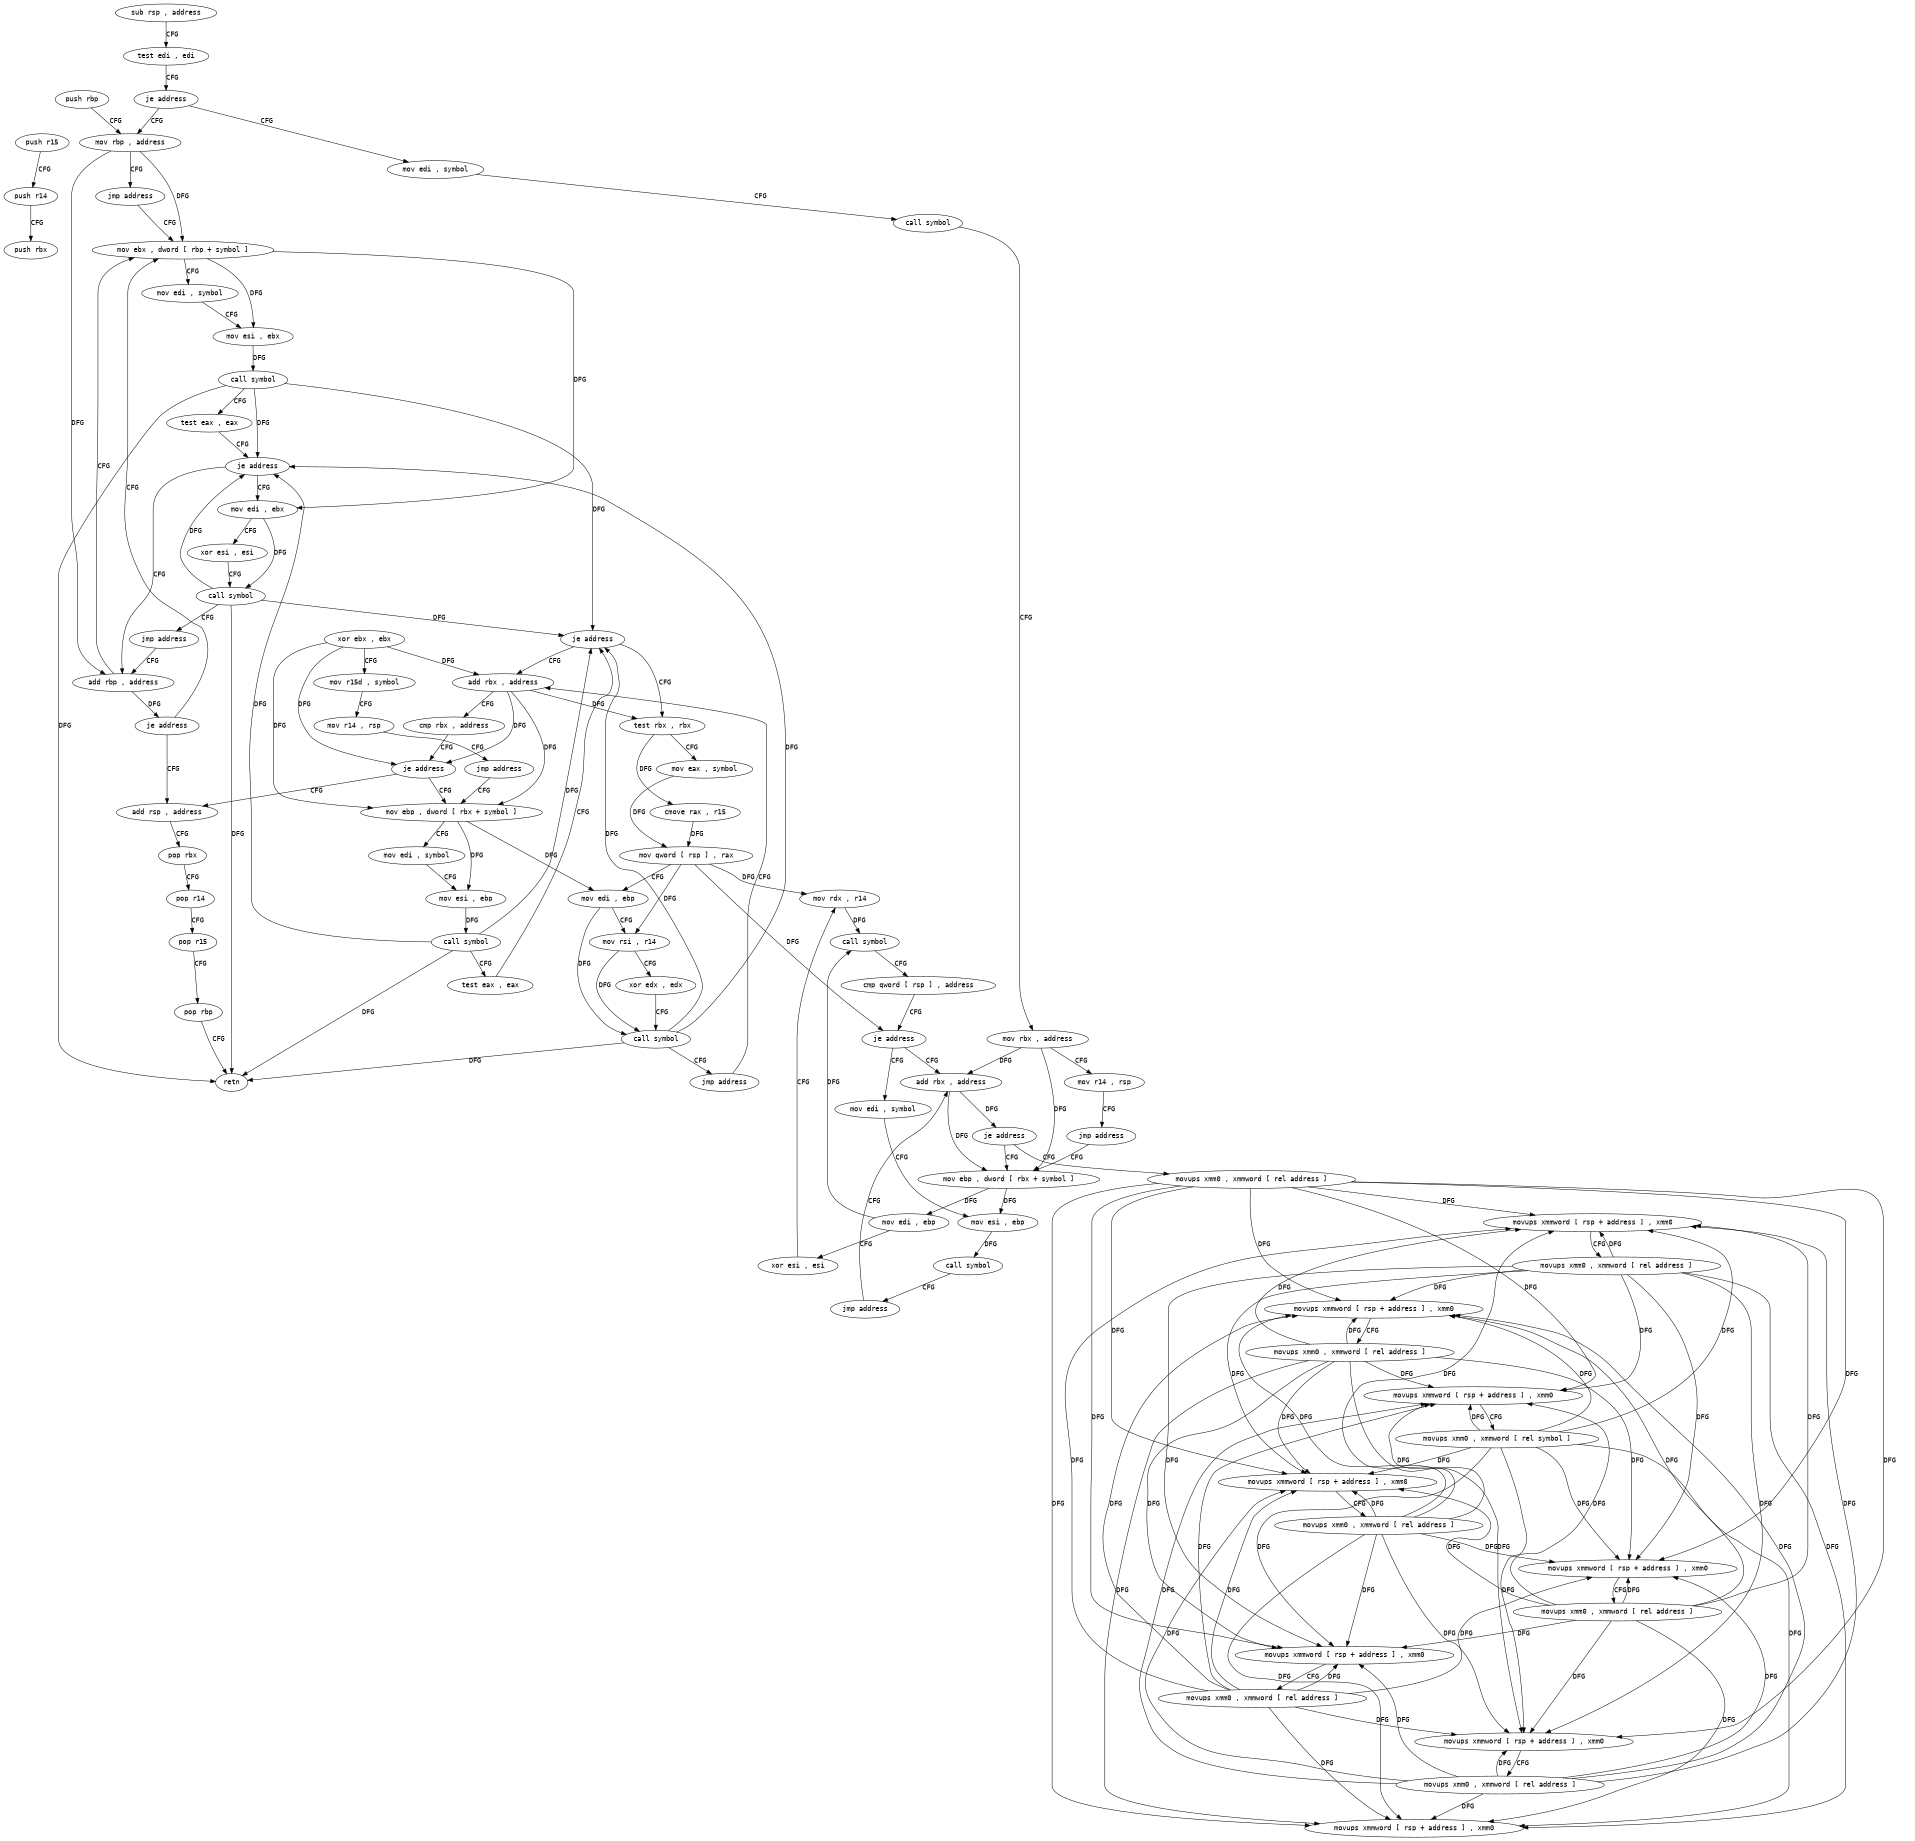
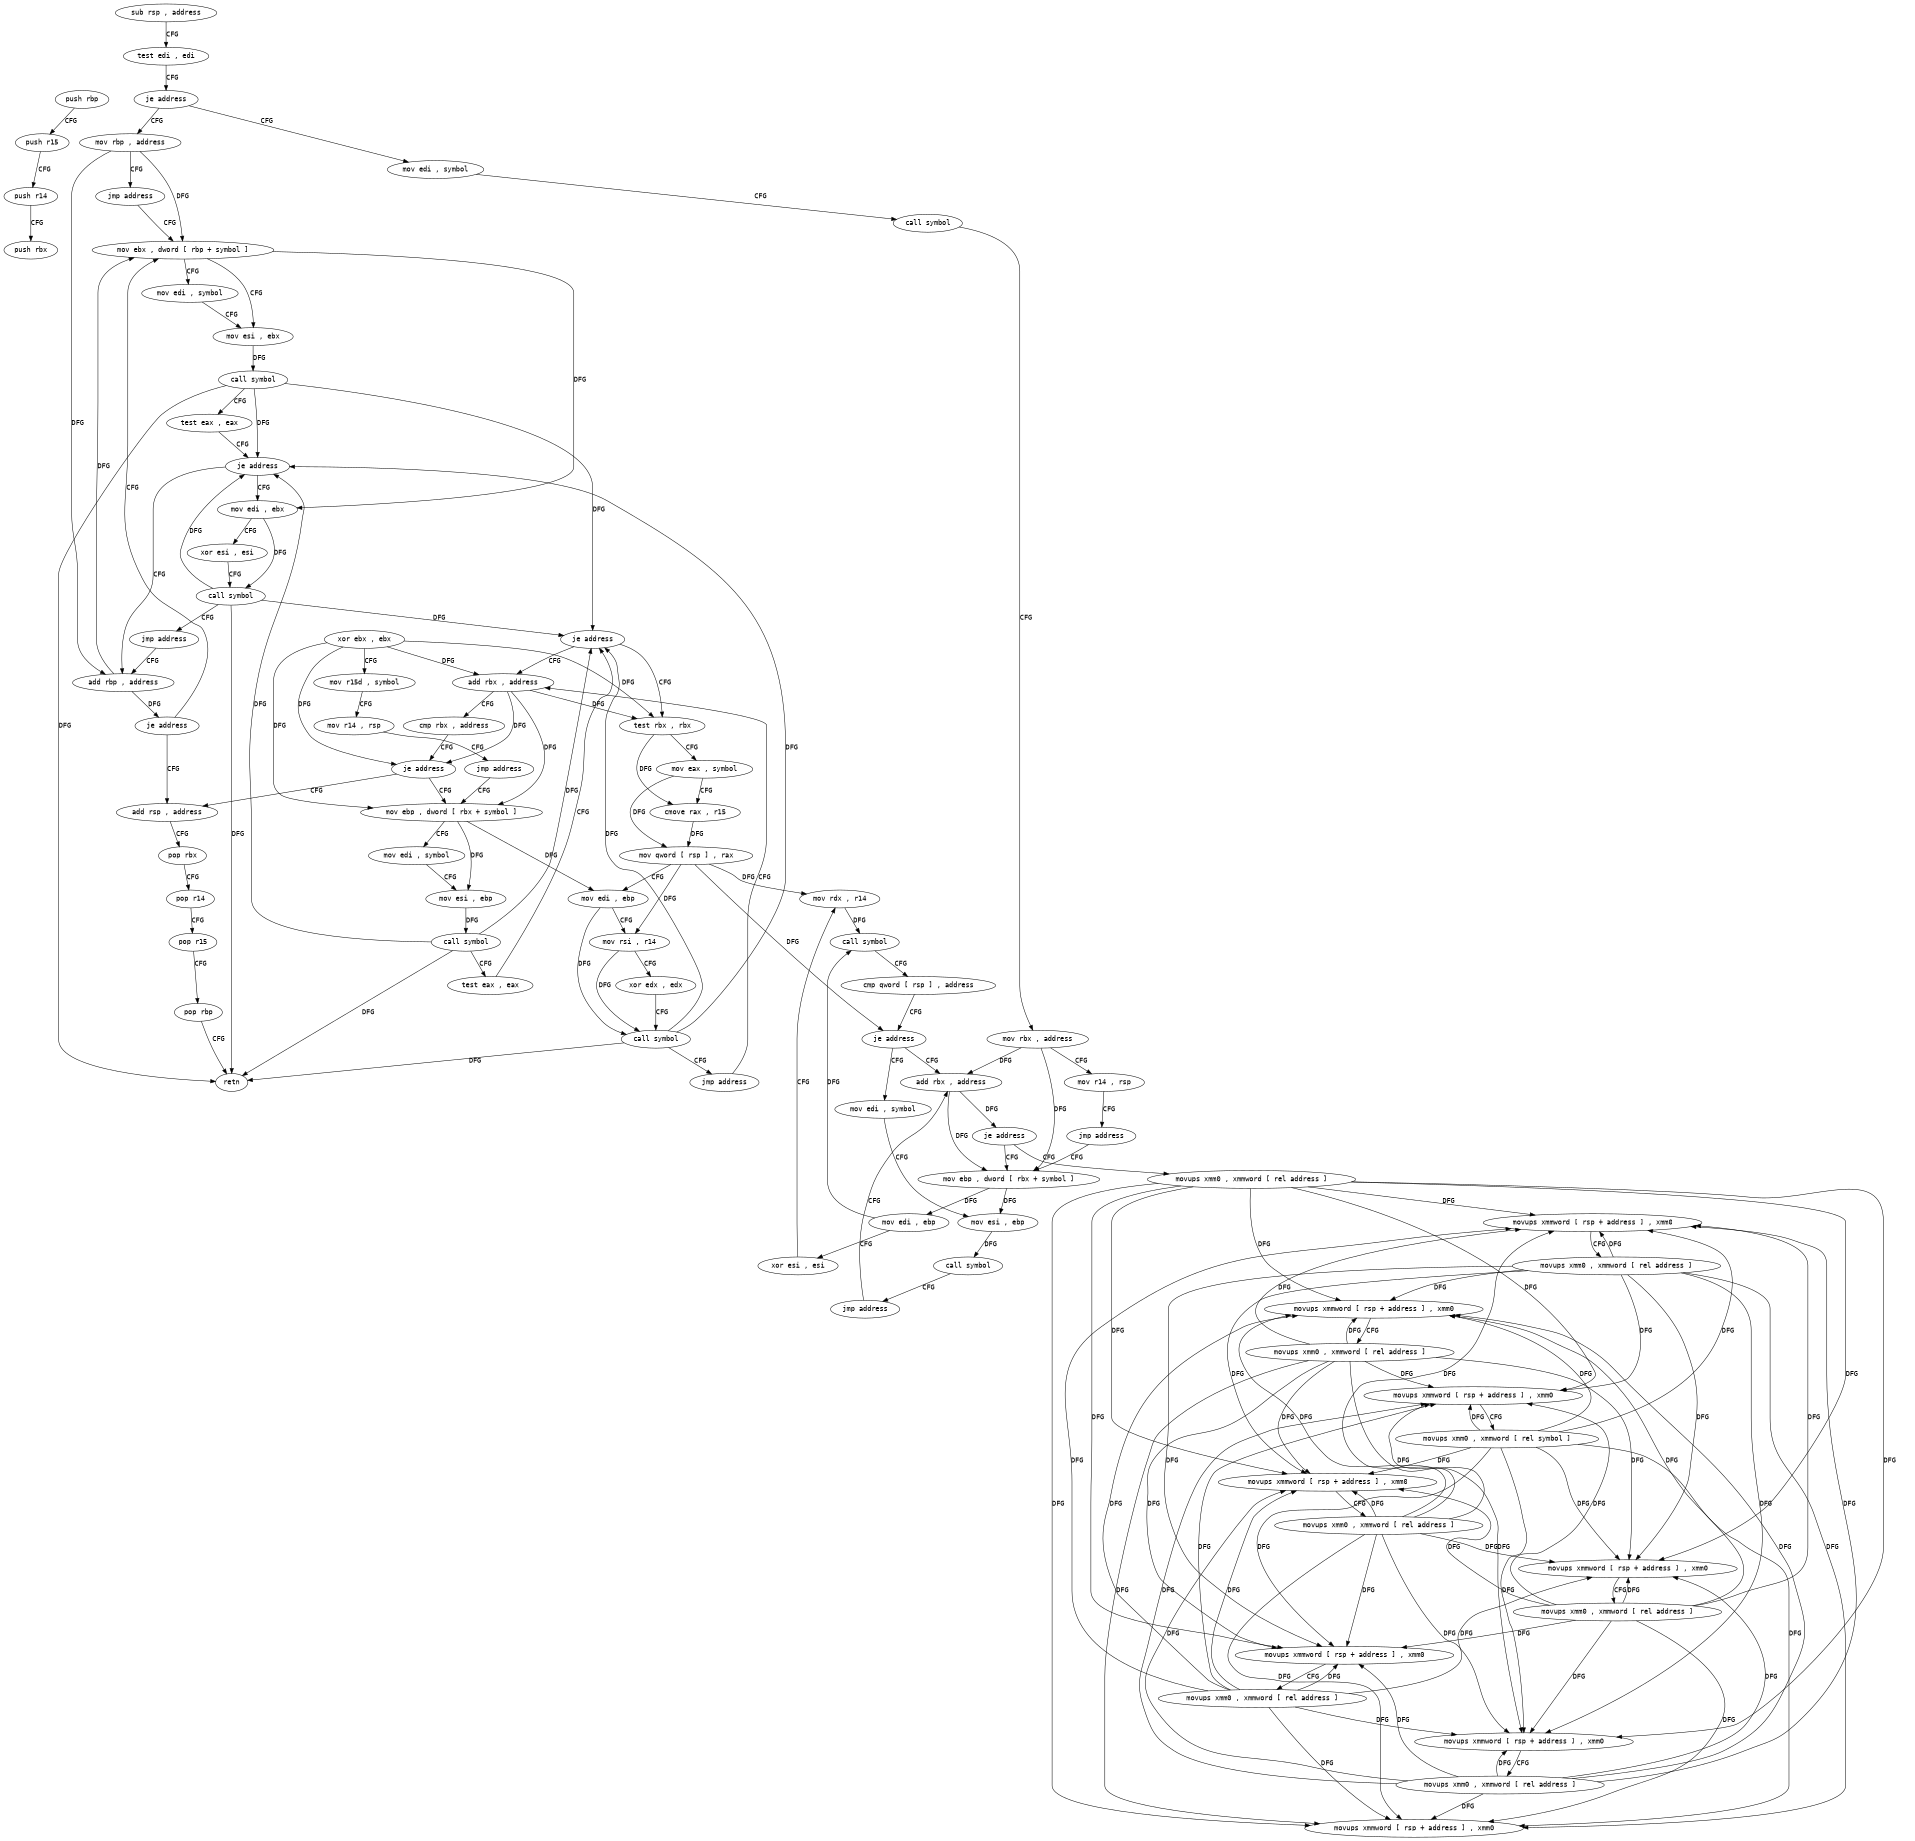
  digraph {
    fontname="DejaVu Sans Mono"
    node [fontname="DejaVu Sans Mono"]
    edge [fontname="DejaVu Sans Mono"]
    n1 [label="push rbp"]
    n2 [label="push r15"]
    n3 [label="push r14"]
    n4 [label="push rbx"]
    n5 [label="sub rsp , address"]
    n6 [label="test edi , edi"]
    n7 [label="je address"]
    n8 [label="mov rbp , address"]
    n9 [label="mov edi , symbol"]
    n10 [label="jmp address"]
    n11 [label="mov ebx , dword [ rbp + symbol ]"]
    n12 [label="add rbp , address"]
    n13 [label="call symbol"]
    n14 [label="mov edi , symbol"]
    n15 [label="mov esi , ebx"]
    n16 [label="mov edi , ebx"]
    n17 [label="je address"]
    n18 [label="mov rbx , address"]
    n19 [label="call symbol"]
    n20 [label="xor esi , esi"]
    n21 [label="call symbol"]
    n22 [label="mov r14 , rsp"]
    n23 [label="mov ebp , dword [ rbx + symbol ]"]
    n24 [label="add rbx , address"]
    n25 [label="jmp address"]
    n26 [label="mov edi , ebp"]
    n27 [label="mov esi , ebp"]
    n28 [label="je address"]
    n29 [label="xor esi , esi"]
    n30 [label="call symbol"]
    n31 [label="call symbol"]
    n32 [label="test eax , eax"]
    n33 [label="je address"]
    n34 [label=retn]
    n35 [label="je address"]
    n36 [label="add rbx , address"]
    n37 [label="test rbx , rbx"]
    n38 [label="add rsp , address"]
    n39 [label="jmp address"]
    n40 [label="mov rdx , r14"]
    n41 [label="cmp qword [ rsp ] , address"]
    n42 [label="je address"]
    n43 [label="mov edi , symbol"]
    n44 [label="movups xmm0 , xmmword [ rel address ]"]
    n45 [label="pop rbx"]
    n46 [label="pop r14"]
    n47 [label="movups xmmword [ rsp + address ] , xmm0"]
    n48 [label="movups xmmword [ rsp + address ] , xmm0"]
    n49 [label="movups xmmword [ rsp + address ] , xmm0"]
    n50 [label="movups xmmword [ rsp + address ] , xmm0"]
    n51 [label="movups xmmword [ rsp + address ] , xmm0"]
    n52 [label="movups xmmword [ rsp + address ] , xmm0"]
    n53 [label="movups xmmword [ rsp + address ] , xmm0"]
    n54 [label="movups xmmword [ rsp + address ] , xmm0"]
    n55 [label="movups xmm0 , xmmword [ rel address ]"]
    n56 [label="movups xmm0 , xmmword [ rel address ]"]
    n57 [label="movups xmm0 , xmmword [ rel address ]"]
    n58 [label="movups xmm0 , xmmword [ rel address ]"]
    n59 [label="movups xmm0 , xmmword [ rel address ]"]
    n60 [label="movups xmm0 , xmmword [ rel address ]"]
    n61 [label="movups xmm0 , xmmword [ rel symbol ]"]
    n62 [label="jmp address"]
    n63 [label="pop r15"]
    n64 [label="pop rbp"]
    n65 [label="xor ebx , ebx"]
    n66 [label="mov r15d , symbol"]
    n67 [label="mov ebp , dword [ rbx + symbol ]"]
    n68 [label="je address"]
    n69 [label="mov r14 , rsp"]
    n70 [label="mov edi , symbol"]
    n71 [label="mov esi , ebp"]
    n72 [label="mov edi , ebp"]
    n73 [label="cmp rbx , address"]
    n74 [label="mov eax , symbol"]
    n75 [label="cmove rax , r15"]
    n76 [label="jmp address"]
    n77 [label="call symbol"]
    n78 [label="mov rsi , r14"]
    n79 [label="call symbol"]
    n80 [label="test eax , eax"]
    n81 [label="mov qword [ rsp ] , rax"]
    n82 [label="xor edx , edx"]
    n83 [label="jmp address"]
-   n1 -> n8 [label=CFG]
+   n1 -> n2 [label=CFG]
    n2 -> n3 [label=CFG]
    n3 -> n4 [label=CFG]
    n5 -> n6 [label=CFG]
    n6 -> n7 [label=CFG]
    n7 -> n8 [label=CFG]
    n7 -> n9 [label=CFG]
    n8 -> n10 [label=CFG]
    n8 -> n11 [label=DFG]
    n8 -> n12 [label=DFG]
    n9 -> n13 [label=CFG]
    n10 -> n11 [label=CFG]
    n11 -> n14 [label=CFG]
-   n11 -> n15 [label=DFG]
+   n11 -> n15 [label=CFG]
    n11 -> n16 [label=DFG]
-   n12 -> n11 [label=CFG]
+   n12 -> n11 [label=DFG]
    n12 -> n17 [label=DFG]
    n13 -> n18 [label=CFG]
    n14 -> n15 [label=CFG]
    n15 -> n19 [label=DFG]
    n16 -> n20 [label=CFG]
    n16 -> n21 [label=DFG]
    n17 -> n11 [label=CFG]
    n17 -> n38 [label=CFG]
    n18 -> n22 [label=CFG]
    n18 -> n23 [label=DFG]
    n18 -> n24 [label=DFG]
    n19 -> n32 [label=CFG]
    n19 -> n33 [label=DFG]
    n19 -> n34 [label=DFG]
    n19 -> n35 [label=DFG]
    n20 -> n21 [label=CFG]
    n21 -> n33 [label=DFG]
    n21 -> n34 [label=DFG]
    n21 -> n35 [label=DFG]
    n21 -> n39 [label=CFG]
    n22 -> n25 [label=CFG]
    n23 -> n26 [label=DFG]
    n23 -> n27 [label=DFG]
    n24 -> n23 [label=DFG]
    n24 -> n28 [label=DFG]
    n25 -> n23 [label=CFG]
    n26 -> n29 [label=CFG]
    n26 -> n30 [label=DFG]
    n27 -> n31 [label=DFG]
    n28 -> n23 [label=CFG]
    n28 -> n44 [label=CFG]
    n29 -> n40 [label=CFG]
    n30 -> n41 [label=CFG]
    n31 -> n62 [label=CFG]
    n32 -> n33 [label=CFG]
    n33 -> n12 [label=CFG]
    n33 -> n16 [label=CFG]
    n35 -> n36 [label=CFG]
    n35 -> n37 [label=CFG]
    n36 -> n37 [label=DFG]
    n36 -> n67 [label=DFG]
    n36 -> n68 [label=DFG]
    n36 -> n73 [label=CFG]
    n37 -> n74 [label=CFG]
    n37 -> n75 [label=DFG]
    n38 -> n45 [label=CFG]
    n39 -> n12 [label=CFG]
    n40 -> n30 [label=DFG]
    n41 -> n42 [label=CFG]
    n42 -> n24 [label=CFG]
    n42 -> n43 [label=CFG]
    n43 -> n27 [label=CFG]
    n44 -> n47 [label=DFG]
    n44 -> n48 [label=DFG]
    n44 -> n49 [label=DFG]
    n44 -> n50 [label=DFG]
    n44 -> n51 [label=DFG]
    n44 -> n52 [label=DFG]
    n44 -> n53 [label=DFG]
    n44 -> n54 [label=DFG]
    n45 -> n46 [label=CFG]
    n46 -> n63 [label=CFG]
    n47 -> n55 [label=CFG]
    n48 -> n56 [label=CFG]
    n49 -> n57 [label=CFG]
    n50 -> n58 [label=CFG]
    n51 -> n59 [label=CFG]
    n52 -> n60 [label=CFG]
    n53 -> n61 [label=CFG]
    n55 -> n47 [label=DFG]
    n55 -> n48 [label=DFG]
    n55 -> n49 [label=DFG]
    n55 -> n50 [label=DFG]
    n55 -> n51 [label=DFG]
    n55 -> n52 [label=DFG]
    n55 -> n53 [label=DFG]
    n55 -> n54 [label=DFG]
    n56 -> n47 [label=DFG]
    n56 -> n48 [label=DFG]
    n56 -> n49 [label=DFG]
    n56 -> n50 [label=DFG]
    n56 -> n51 [label=DFG]
    n56 -> n52 [label=DFG]
    n56 -> n53 [label=DFG]
    n56 -> n54 [label=DFG]
    n57 -> n47 [label=DFG]
    n57 -> n48 [label=DFG]
    n57 -> n49 [label=DFG]
    n57 -> n50 [label=DFG]
    n57 -> n51 [label=DFG]
    n57 -> n52 [label=DFG]
    n57 -> n53 [label=DFG]
    n57 -> n54 [label=DFG]
    n58 -> n47 [label=DFG]
    n58 -> n48 [label=DFG]
    n58 -> n49 [label=DFG]
    n58 -> n50 [label=DFG]
    n58 -> n51 [label=DFG]
    n58 -> n52 [label=DFG]
    n58 -> n53 [label=DFG]
    n58 -> n54 [label=DFG]
    n59 -> n47 [label=DFG]
    n59 -> n48 [label=DFG]
    n59 -> n49 [label=DFG]
    n59 -> n50 [label=DFG]
    n59 -> n51 [label=DFG]
    n59 -> n52 [label=DFG]
    n59 -> n53 [label=DFG]
    n59 -> n54 [label=DFG]
    n60 -> n47 [label=DFG]
    n60 -> n48 [label=DFG]
    n60 -> n49 [label=DFG]
    n60 -> n50 [label=DFG]
    n60 -> n51 [label=DFG]
    n60 -> n52 [label=DFG]
    n60 -> n53 [label=DFG]
    n60 -> n54 [label=DFG]
    n61 -> n47 [label=DFG]
    n61 -> n48 [label=DFG]
    n61 -> n49 [label=DFG]
    n61 -> n50 [label=DFG]
    n61 -> n51 [label=DFG]
    n61 -> n52 [label=DFG]
    n61 -> n53 [label=DFG]
    n61 -> n54 [label=DFG]
    n62 -> n24 [label=CFG]
    n63 -> n64 [label=CFG]
    n64 -> n34 [label=CFG]
    n65 -> n36 [label=DFG]
+   n65 -> n37 [label=DFG]
    n65 -> n66 [label=CFG]
    n65 -> n67 [label=DFG]
    n65 -> n68 [label=DFG]
    n66 -> n69 [label=CFG]
    n67 -> n70 [label=CFG]
    n67 -> n71 [label=DFG]
    n67 -> n72 [label=DFG]
    n68 -> n38 [label=CFG]
    n68 -> n67 [label=CFG]
    n69 -> n76 [label=CFG]
    n70 -> n71 [label=CFG]
    n71 -> n77 [label=DFG]
    n72 -> n78 [label=CFG]
    n72 -> n79 [label=DFG]
    n73 -> n68 [label=CFG]
+   n74 -> n75 [label=CFG]
    n74 -> n81 [label=DFG]
    n75 -> n81 [label=DFG]
    n76 -> n67 [label=CFG]
    n77 -> n33 [label=DFG]
    n77 -> n34 [label=DFG]
    n77 -> n35 [label=DFG]
    n77 -> n80 [label=CFG]
    n78 -> n79 [label=DFG]
    n78 -> n82 [label=CFG]
    n79 -> n33 [label=DFG]
    n79 -> n34 [label=DFG]
    n79 -> n35 [label=DFG]
    n79 -> n83 [label=CFG]
    n80 -> n35 [label=CFG]
    n81 -> n40 [label=DFG]
    n81 -> n42 [label=DFG]
    n81 -> n72 [label=CFG]
    n81 -> n78 [label=DFG]
    n82 -> n79 [label=CFG]
    n83 -> n36 [label=CFG]
  }
